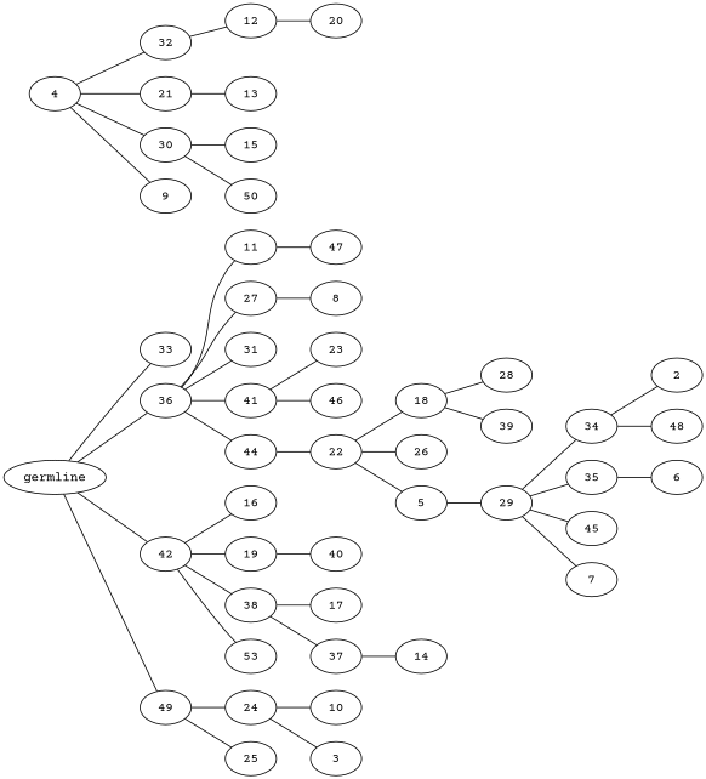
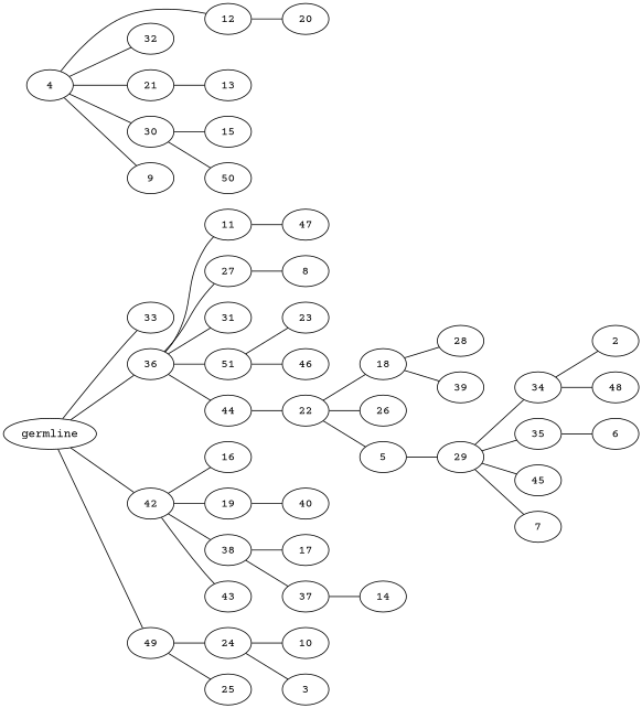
  graph {
    fontname="Courier Prime"
    rankdir=LR
    node [fontname="Courier Prime"]
    edge [fontname="Courier Prime"]
    n1 [label=germline]
    n2 [label=33]
    n3 [label=36]
    n4 [label=42]
    n5 [label=49]
    n6 [label=11]
    n7 [label=27]
    n8 [label=31]
-   n9 [label=41]
+   n9 [label=51]
    n10 [label=44]
    n11 [label=4]
    n12 [label=12]
    n13 [label=21]
    n14 [label=30]
    n15 [label=32]
    n16 [label=9]
    n17 [label=16]
    n18 [label=19]
    n19 [label=38]
-   n20 [label=53]
+   n20 [label=43]
    n21 [label=24]
    n22 [label=25]
    n23 [label=47]
    n24 [label=8]
    n25 [label=23]
    n26 [label=46]
    n27 [label=22]
    n28 [label=18]
    n29 [label=26]
    n30 [label=5]
    n31 [label=28]
    n32 [label=39]
    n33 [label=29]
    n34 [label=34]
    n35 [label=35]
    n36 [label=45]
    n37 [label=7]
    n38 [label=2]
    n39 [label=48]
    n40 [label=6]
    n41 [label=20]
    n42 [label=13]
    n43 [label=15]
    n44 [label=50]
    n45 [label=40]
    n46 [label=17]
    n47 [label=37]
    n48 [label=14]
    n49 [label=10]
    n50 [label=3]
    n1 -- n2
    n1 -- n3
    n1 -- n4
    n1 -- n5
    n3 -- n6
    n3 -- n7
    n3 -- n8
    n3 -- n9
    n3 -- n10
    n4 -- n17
    n4 -- n18
    n4 -- n19
    n4 -- n20
    n5 -- n21
    n5 -- n22
    n6 -- n23
    n7 -- n24
    n9 -- n25
    n9 -- n26
    n10 -- n27
-   n15 -- n12
+   n11 -- n12
    n11 -- n13
    n11 -- n14
    n11 -- n15
    n11 -- n16
    n12 -- n41
    n13 -- n42
    n14 -- n43
    n14 -- n44
    n18 -- n45
    n19 -- n46
    n19 -- n47
    n21 -- n49
    n21 -- n50
    n27 -- n28
    n27 -- n29
    n27 -- n30
    n28 -- n31
    n28 -- n32
    n30 -- n33
    n33 -- n34
    n33 -- n35
    n33 -- n36
    n33 -- n37
    n34 -- n38
    n34 -- n39
    n35 -- n40
    n47 -- n48
  }
